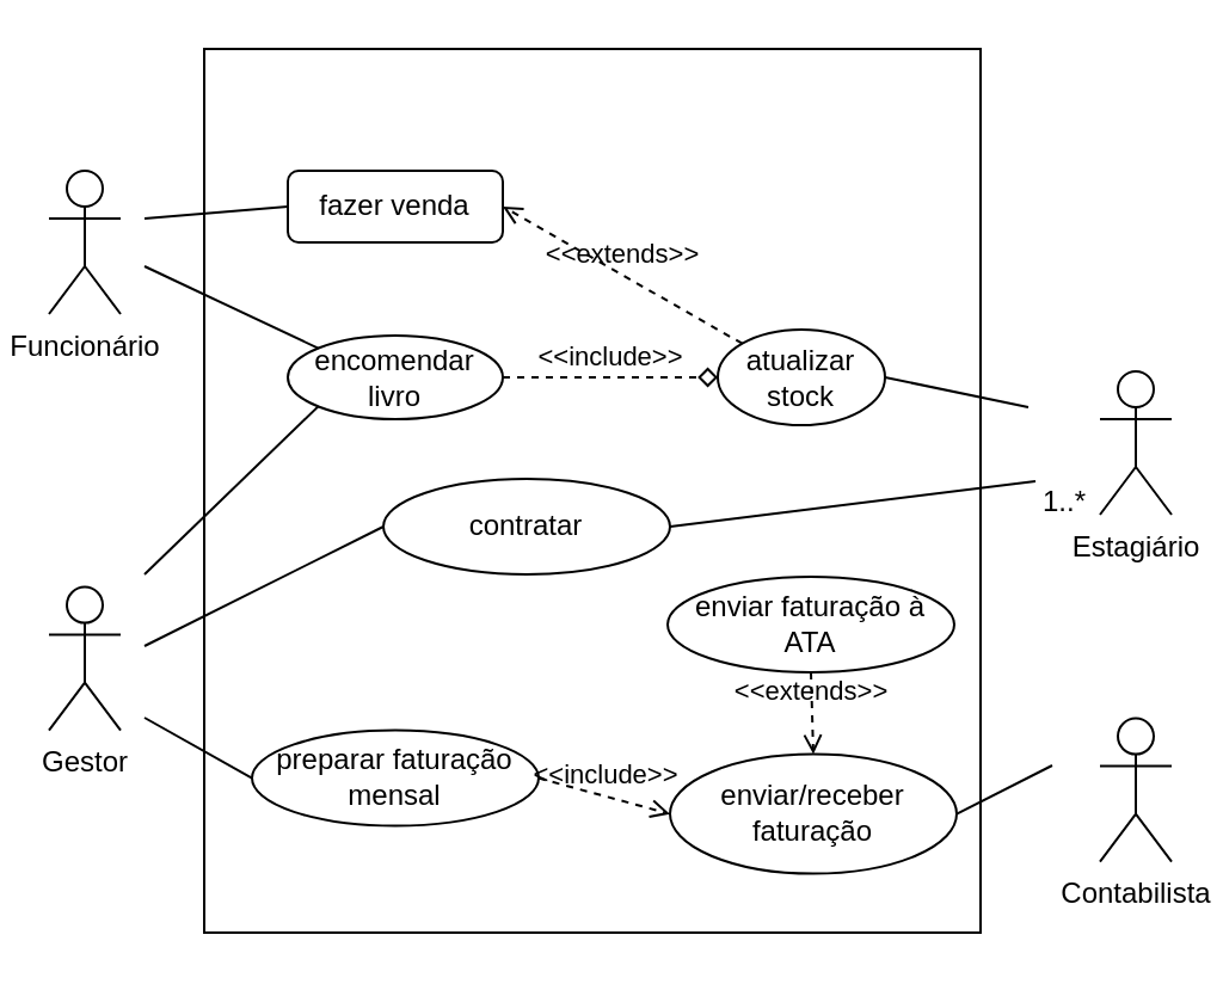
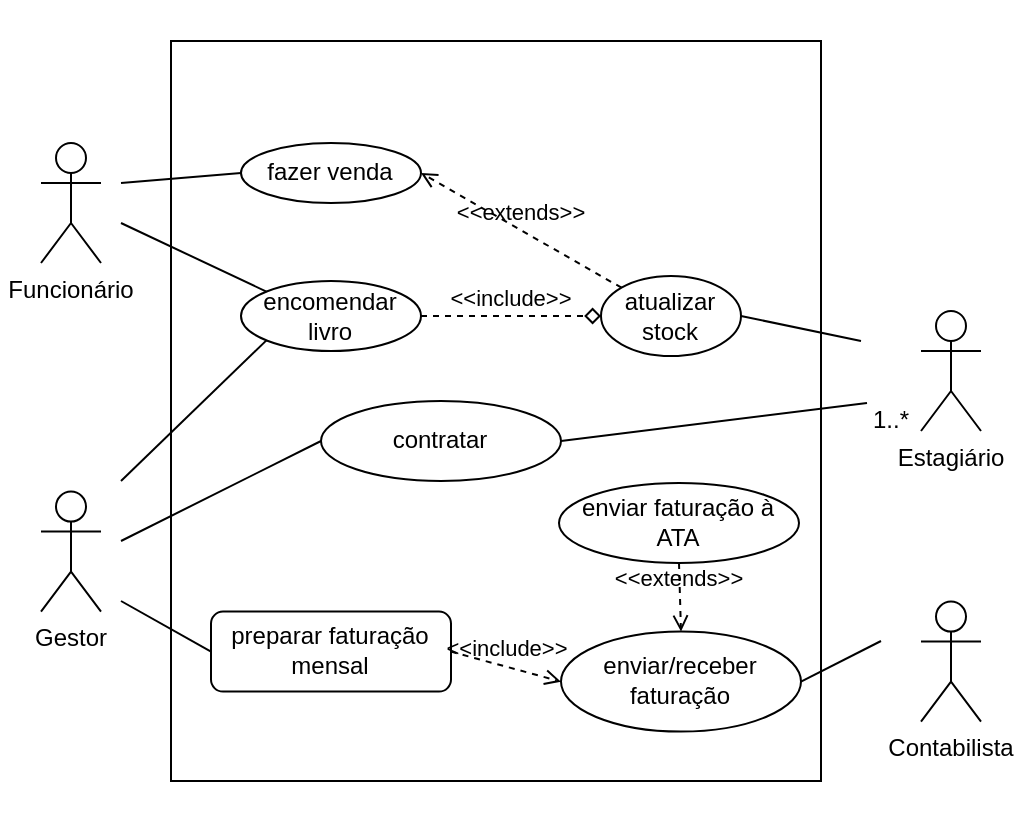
  <mxCell id="0" />
  <mxCell id="1" parent="0" />
  <mxCell id="2" value="Contabilista" style="shape=umlActor;verticalLabelPosition=bottom;verticalAlign=top;html=1;outlineConnect=0;" vertex="1" parent="1"><mxGeometry x="460" y="300.31" width="30" height="60" as="geometry" /></mxCell>
  <mxCell id="3" value="Estagiário" style="shape=umlActor;verticalLabelPosition=bottom;verticalAlign=top;html=1;outlineConnect=0;" vertex="1" parent="1"><mxGeometry x="460" y="155" width="30" height="60" as="geometry" /></mxCell>
  <mxCell id="4" value="Gestor" style="shape=umlActor;verticalLabelPosition=bottom;verticalAlign=top;html=1;outlineConnect=0;" vertex="1" parent="1"><mxGeometry x="20" y="245.31" width="30" height="60" as="geometry" /></mxCell>
  <mxCell id="5" value="Funcionário" style="shape=umlActor;verticalLabelPosition=bottom;verticalAlign=top;html=1;outlineConnect=0;" vertex="1" parent="1"><mxGeometry x="20" y="71" width="30" height="60" as="geometry" /></mxCell>
  <mxCell id="6" value="" style="rounded=0;whiteSpace=wrap;html=1;fontFamily=Helvetica;fontSize=12;fontColor=#000000;align=center;" vertex="1" parent="1"><mxGeometry x="85" y="20" width="325" height="370" as="geometry" /></mxCell>
- <mxCell id="7" value="fazer venda" style="whiteSpace=wrap;html=1;rounded=1;" vertex="1" parent="1"><mxGeometry x="120" y="71" width="90" height="30" as="geometry" /></mxCell>
+ <mxCell id="7" value="fazer venda" style="ellipse;whiteSpace=wrap;html=1;" vertex="1" parent="1"><mxGeometry x="120" y="71" width="90" height="30" as="geometry" /></mxCell>
  <mxCell id="8" value="encomendar livro" style="ellipse;whiteSpace=wrap;html=1;" vertex="1" parent="1"><mxGeometry x="120" y="140" width="90" height="35" as="geometry" /></mxCell>
  <mxCell id="9" value="" style="endArrow=none;html=1;rounded=0;entryX=0;entryY=0.5;entryDx=0;entryDy=0;" edge="1" parent="1" target="7"><mxGeometry width="50" height="50" relative="1" as="geometry"><mxPoint x="60" y="91" as="sourcePoint" /><mxPoint x="330" y="-49" as="targetPoint" /></mxGeometry></mxCell>
  <mxCell id="10" value="" style="endArrow=none;html=1;rounded=0;entryX=0;entryY=0;entryDx=0;entryDy=0;" edge="1" parent="1" target="8"><mxGeometry width="50" height="50" relative="1" as="geometry"><mxPoint x="60" y="111" as="sourcePoint" /><mxPoint x="120" y="96" as="targetPoint" /></mxGeometry></mxCell>
- <mxCell id="11" value="preparar faturação mensal" style="ellipse;whiteSpace=wrap;html=1;" vertex="1" parent="1"><mxGeometry x="105" y="305.31" width="120" height="40" as="geometry" /></mxCell>
+ <mxCell id="11" value="preparar faturação mensal" style="whiteSpace=wrap;html=1;rounded=1;" vertex="1" parent="1"><mxGeometry x="105" y="305.31" width="120" height="40" as="geometry" /></mxCell>
  <mxCell id="12" value="" style="endArrow=none;html=1;rounded=0;entryX=0;entryY=1;entryDx=0;entryDy=0;" edge="1" parent="1" target="8"><mxGeometry width="50" height="50" relative="1" as="geometry"><mxPoint x="60" y="240" as="sourcePoint" /><mxPoint x="112.722" y="195.004" as="targetPoint" /></mxGeometry></mxCell>
  <mxCell id="13" value="" style="endArrow=none;html=1;rounded=0;entryX=0;entryY=0.5;entryDx=0;entryDy=0;" edge="1" parent="1" target="11"><mxGeometry width="50" height="50" relative="1" as="geometry"><mxPoint x="60" y="300" as="sourcePoint" /><mxPoint x="150" y="384.31" as="targetPoint" /></mxGeometry></mxCell>
  <mxCell id="14" value="contratar" style="ellipse;whiteSpace=wrap;html=1;" vertex="1" parent="1"><mxGeometry x="160" y="200" width="120" height="40" as="geometry" /></mxCell>
  <mxCell id="15" value="" style="endArrow=none;html=1;rounded=0;entryX=0;entryY=0.5;entryDx=0;entryDy=0;" edge="1" parent="1" target="14"><mxGeometry width="50" height="50" relative="1" as="geometry"><mxPoint x="60" y="270" as="sourcePoint" /><mxPoint x="150" y="275.31" as="targetPoint" /></mxGeometry></mxCell>
  <mxCell id="16" value="" style="endArrow=none;html=1;rounded=0;entryX=1;entryY=0.5;entryDx=0;entryDy=0;exitX=0.1;exitY=0.05;exitDx=0;exitDy=0;exitPerimeter=0;" edge="1" parent="1" source="17" target="14"><mxGeometry width="50" height="50" relative="1" as="geometry"><mxPoint x="490" y="170" as="sourcePoint" /><mxPoint x="137.574" y="295.858" as="targetPoint" /></mxGeometry></mxCell>
  <mxCell id="17" value="1..*" style="text;html=1;align=center;verticalAlign=middle;resizable=0;points=[];autosize=1;strokeColor=none;fillColor=none;" vertex="1" parent="1"><mxGeometry x="430" y="200" width="30" height="20" as="geometry" /></mxCell>
  <mxCell id="18" value="atualizar stock" style="ellipse;whiteSpace=wrap;html=1;" vertex="1" parent="1"><mxGeometry x="300" y="137.5" width="70" height="40" as="geometry" /></mxCell>
  <mxCell id="19" value="" style="endArrow=none;html=1;rounded=0;exitX=1;exitY=0.5;exitDx=0;exitDy=0;" edge="1" parent="1" source="18"><mxGeometry width="50" height="50" relative="1" as="geometry"><mxPoint x="70" y="360" as="sourcePoint" /><mxPoint x="430" y="170" as="targetPoint" /></mxGeometry></mxCell>
  <mxCell id="20" value="&amp;lt;&amp;lt;include&amp;gt;&amp;gt;" style="html=1;verticalAlign=bottom;labelBackgroundColor=none;endArrow=diamond;endFill=0;dashed=1;rounded=0;exitX=1;exitY=0.5;exitDx=0;exitDy=0;entryX=0;entryY=0.5;entryDx=0;entryDy=0;entryPerimeter=0;" edge="1" parent="1" source="8" target="18"><mxGeometry width="160" relative="1" as="geometry"><mxPoint x="232.426" y="-220.858" as="sourcePoint" /><mxPoint x="307.574" y="-219.142" as="targetPoint" /><Array as="points" /></mxGeometry></mxCell>
  <mxCell id="21" value="enviar faturação à ATA" style="ellipse;whiteSpace=wrap;html=1;" vertex="1" parent="1"><mxGeometry x="279" y="241" width="120" height="40" as="geometry" /></mxCell>
  <mxCell id="22" value="&amp;lt;&amp;lt;extends&amp;gt;&amp;gt;" style="html=1;verticalAlign=bottom;labelBackgroundColor=none;endArrow=open;endFill=0;dashed=1;rounded=0;exitX=0;exitY=0;exitDx=0;exitDy=0;entryX=1;entryY=0.5;entryDx=0;entryDy=0;" edge="1" parent="1" source="18" target="7"><mxGeometry width="160" relative="1" as="geometry"><mxPoint x="260" y="80" as="sourcePoint" /><mxPoint x="350" y="80" as="targetPoint" /><Array as="points" /></mxGeometry></mxCell>
  <mxCell id="23" value="enviar/receber faturação" style="ellipse;whiteSpace=wrap;html=1;" vertex="1" parent="1"><mxGeometry x="280" y="315.31" width="120" height="50" as="geometry" /></mxCell>
  <mxCell id="24" value="" style="endArrow=none;html=1;rounded=0;exitX=1;exitY=0.5;exitDx=0;exitDy=0;" edge="1" parent="1" source="23"><mxGeometry width="50" height="50" relative="1" as="geometry"><mxPoint x="290" y="230" as="sourcePoint" /><mxPoint x="440" y="320" as="targetPoint" /></mxGeometry></mxCell>
  <mxCell id="25" value="&amp;lt;&amp;lt;include&amp;gt;&amp;gt;" style="html=1;verticalAlign=bottom;labelBackgroundColor=none;endArrow=open;endFill=0;dashed=1;rounded=0;exitX=1;exitY=0.5;exitDx=0;exitDy=0;entryX=0;entryY=0.5;entryDx=0;entryDy=0;" edge="1" parent="1" source="11" target="23"><mxGeometry width="160" relative="1" as="geometry"><mxPoint x="220" y="189.5" as="sourcePoint" /><mxPoint x="310" y="189.5" as="targetPoint" /><Array as="points" /></mxGeometry></mxCell>
  <mxCell id="26" value="&amp;lt;&amp;lt;extends&amp;gt;&amp;gt;" style="html=1;verticalAlign=bottom;labelBackgroundColor=none;endArrow=open;endFill=0;dashed=1;rounded=0;exitX=0.5;exitY=1;exitDx=0;exitDy=0;entryX=0.5;entryY=0;entryDx=0;entryDy=0;" edge="1" parent="1" source="21" target="23"><mxGeometry width="160" relative="1" as="geometry"><mxPoint x="373.251" y="107.358" as="sourcePoint" /><mxPoint x="273" y="50" as="targetPoint" /><Array as="points" /></mxGeometry></mxCell>
